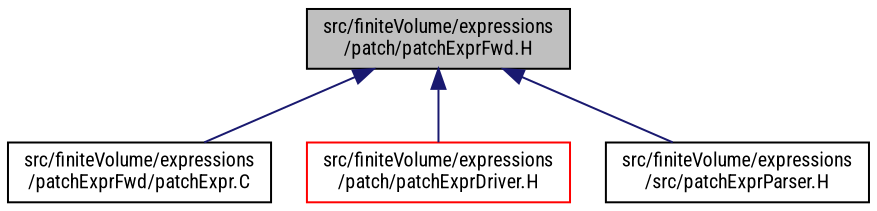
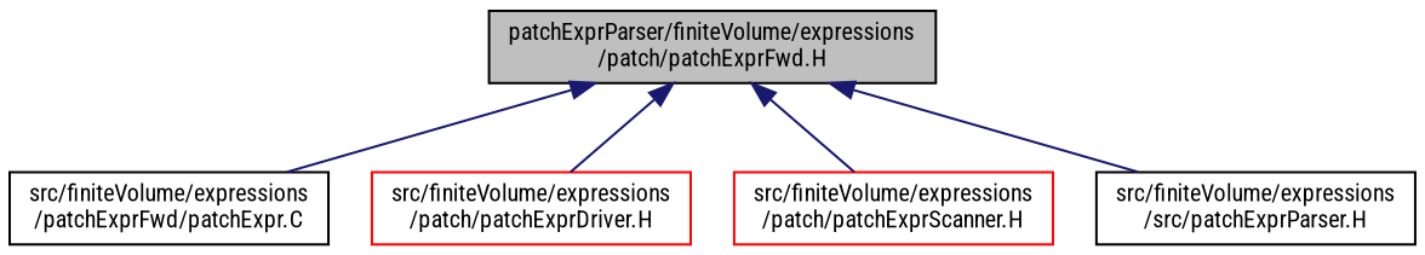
  digraph {
    fontname="Roboto Condensed"
    node [color=black fontname="Roboto Condensed" fontsize=10 shape=record]
    edge [color=midnightblue dir=back fontname="Roboto Condensed" fontsize=10 labelfontname=Helvetica labelfontsize=10 style=solid]
-   n1 [fillcolor=grey75 fontcolor=black height=0.2 label="src/finiteVolume/expressions\l/patch/patchExprFwd.H" style=filled width=0.4]
+   n1 [fillcolor=grey75 fontcolor=black height=0.2 label="patchExprParser/finiteVolume/expressions\l/patch/patchExprFwd.H" style=filled width=0.4]
    n2 [height=0.2 label="src/finiteVolume/expressions\l/patchExprFwd/patchExpr.C" width=0.4]
    n3 [color=red height=0.2 label="src/finiteVolume/expressions\l/patch/patchExprDriver.H" width=0.4]
+   n4 [color=red height=0.2 label="src/finiteVolume/expressions\l/patch/patchExprScanner.H" width=0.4]
    n5 [height=0.2 label="src/finiteVolume/expressions\l/src/patchExprParser.H" width=0.4]
    n1 -> n2
    n1 -> n3
+   n1 -> n4
    n1 -> n5
  }
